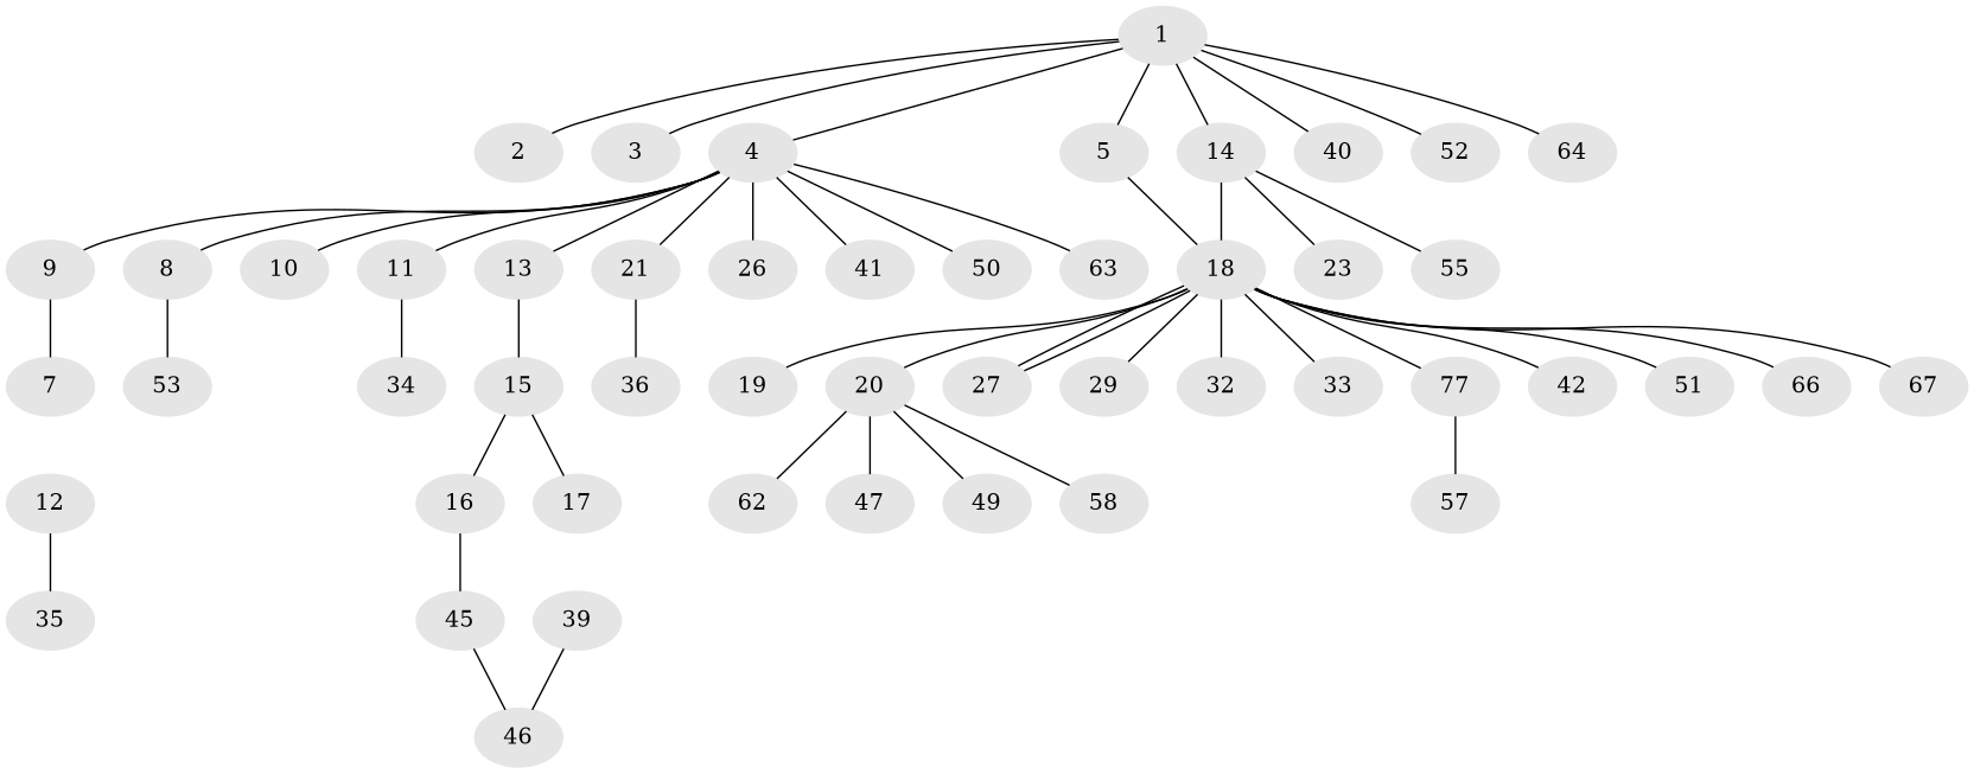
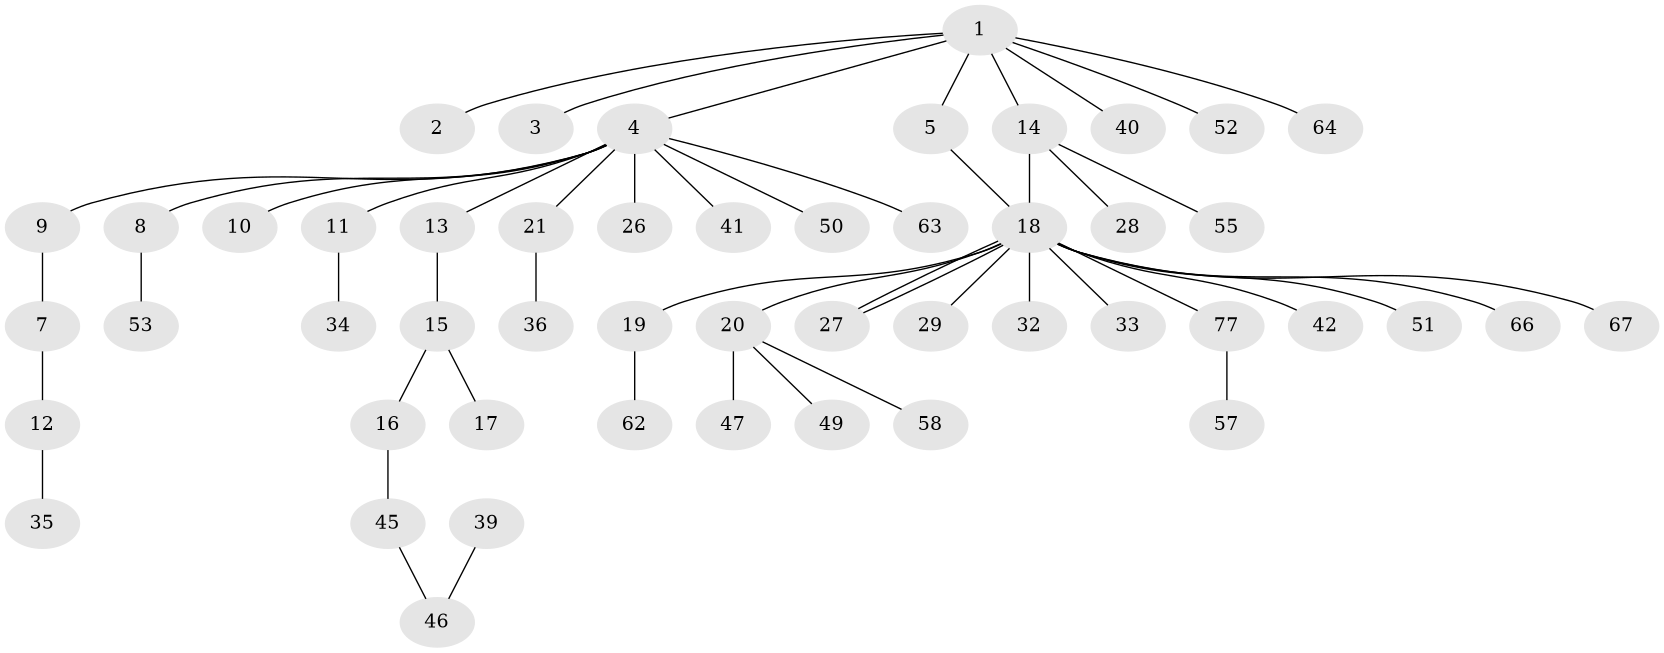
  graph {
    node [color=gray90 style=filled]
    1 [super="+31"]
    2
    3
    4 [super="+9"]
    5
    14 [super="+28"]
    40
    52
    64
    n10 [label=9 super="+61"]
    8 [super="+22"]
    10
    11
    13
    21 [super="+25"]
    26 [super="+59"]
    41
    50
    63
    18 [super="+56"]
-   23
+   23 [label=28]
    55 [super="+68"]
    39 [super="+44"]
    46 [super="+65"]
    7 [super="+30"]
    53
    34 [super="+54"]
    15 [super="+48"]
    36
    19
    20 [super="+43"]
    27
    29
    32
    33
    n36 [label=77]
    42
    51
    66
    67
    12
    35 [super="+38"]
    16 [super="+24"]
    17
    45 [super="+60"]
    47
    49
    58
    62
    57
    1 -- 2
    1 -- 3
    1 -- 4
    1 -- 5
    1 -- 14
    1 -- 40
    1 -- 52
    1 -- 64
    4 -- n10
    4 -- 8
    4 -- 10
    4 -- 11
    4 -- 13
    4 -- 21
    4 -- 26
    4 -- 41
    4 -- 50
    4 -- 63
    5 -- 18
    14 -- 18
    14 -- 23
    14 -- 55
    n10 -- 7
    8 -- 53
    11 -- 34
    13 -- 15
    21 -- 36
    18 -- 19
    18 -- 20
    18 -- 27
    18 -- 27
    18 -- 29
    18 -- 32
    18 -- 33
    18 -- n36
    18 -- 42
    18 -- 51
    18 -- 66
    18 -- 67
    39 -- 46
+   7 -- 12
    15 -- 16
    15 -- 17
    20 -- 47
    20 -- 49
    20 -- 58
-   20 -- 62
+   19 -- 62
    n36 -- 57
    12 -- 35
    16 -- 45
    45 -- 46
  }
